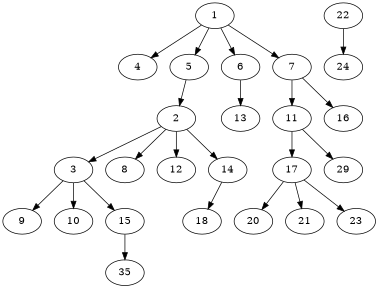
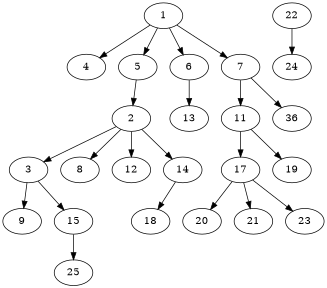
  digraph {
    node [alpha=0.10]
    1 [alpha=0.19]
    4 [alpha=0.14]
    5 [alpha=0.13]
    6
    7 [alpha=0.14]
    3 [alpha=0.07]
    2
    8 [alpha=0.19]
    12 [alpha=0.12]
    14 [alpha=0.08]
    13
    11 [alpha=0.17]
-   16 [alpha=0.12]
+   16 [alpha=0.12 label=36]
    9 [alpha=0.19]
-   10 [alpha=0.17]
    15 [alpha=0.09]
    18 [alpha=0.03]
    17
-   19 [alpha=0.15 label=29]
-   25 [alpha=0.12 label=35]
+   19 [alpha=0.15]
+   25 [alpha=0.12]
    20 [alpha=0.00]
    21 [alpha=0.07]
    23 [alpha=0.02]
    22 [alpha=0.07]
    24 [alpha=0.11]
    1 -> 4
    1 -> 5
    1 -> 6
    1 -> 7
    5 -> 2
    6 -> 13
    7 -> 11
    7 -> 16
    3 -> 9
-   3 -> 10
    3 -> 15
    2 -> 3
    2 -> 8
    2 -> 12
    2 -> 14
    14 -> 18
    11 -> 17
    11 -> 19
    15 -> 25
    17 -> 20
    17 -> 21
    17 -> 23
    22 -> 24
  }
